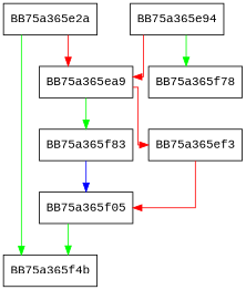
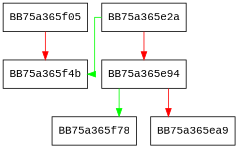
  digraph {
    fontname="Liberation Mono"
    splines=ortho
    node [fontname="Liberation Mono" shape=box]
    edge [color=red fontname="Liberation Mono"]
    BB75a365e2a
    BB75a365f4b
    BB75a365e94
    BB75a365f78
    BB75a365ea9
-   BB75a365f83
-   BB75a365ef3
    BB75a365f05
    BB75a365e2a -> BB75a365f4b [color=green]
-   BB75a365e2a -> BB75a365ea9
+   BB75a365e2a -> BB75a365e94
    BB75a365e94 -> BB75a365f78 [color=green]
    BB75a365e94 -> BB75a365ea9
-   BB75a365ea9 -> BB75a365f83 [color=green]
-   BB75a365ea9 -> BB75a365ef3
-   BB75a365f83 -> BB75a365f05 [color=blue]
-   BB75a365ef3 -> BB75a365f05
-   BB75a365f05 -> BB75a365f4b [color=green]
+   BB75a365f05 -> BB75a365f4b
  }
